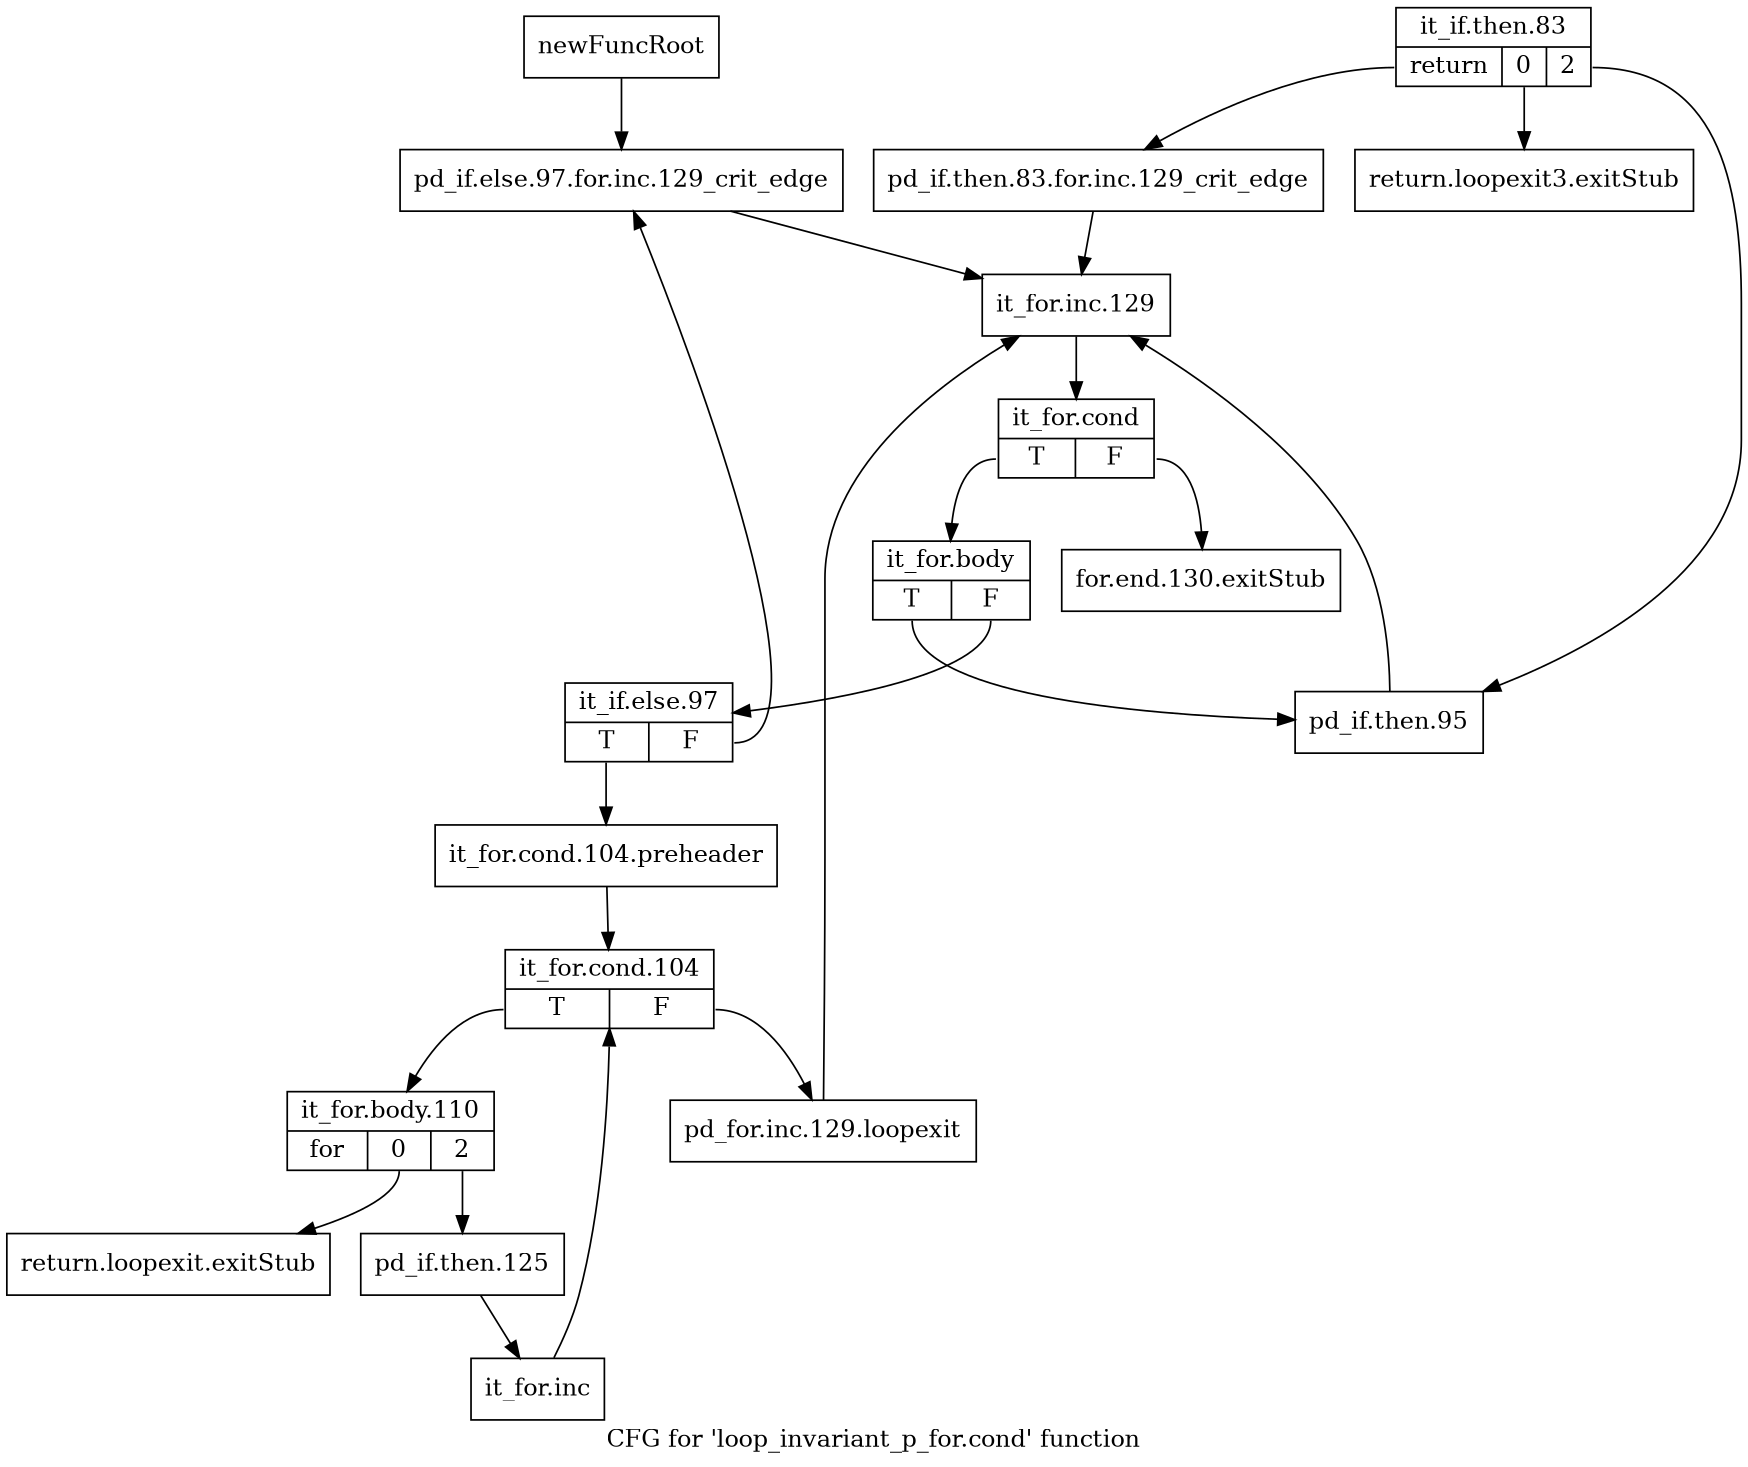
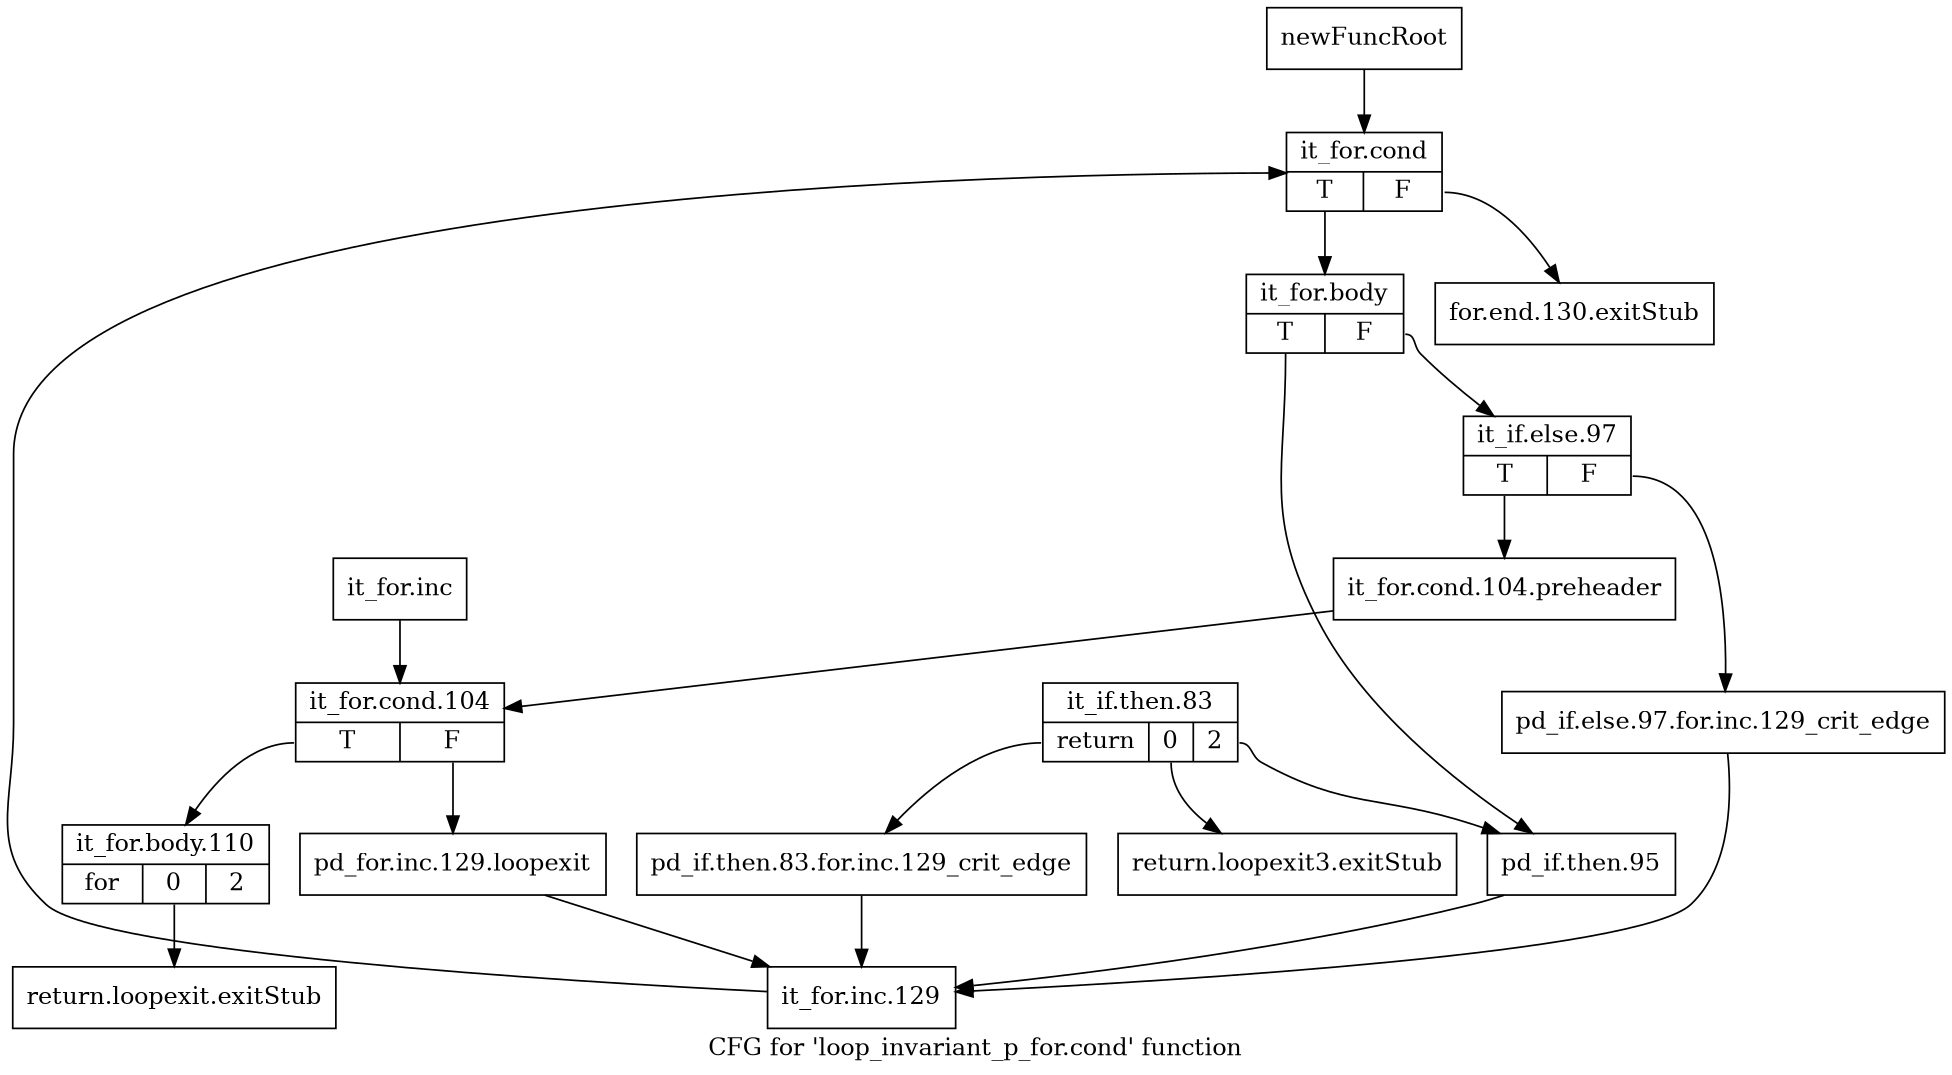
  digraph {
    label="CFG for 'loop_invariant_p_for.cond' function"
    node [shape=record]
    n1 [label="{newFuncRoot}"]
    n2 [label="{it_for.cond|{<s0>T|<s1>F}}"]
    n3 [label="{for.end.130.exitStub}"]
    n4 [label="{it_for.body|{<s0>T|<s1>F}}"]
    n5 [label="{it_if.else.97|{<s0>T|<s1>F}}"]
    n6 [label="{pd_if.then.95}"]
    n7 [label="{return.loopexit.exitStub}"]
    n8 [label="{return.loopexit3.exitStub}"]
    n9 [label="{it_if.then.83|{<s0>return|<s1>0|<s2>2}}"]
    n10 [label="{pd_if.then.83.for.inc.129_crit_edge}"]
    n11 [label="{it_for.cond.104.preheader}"]
    n12 [label="{pd_if.else.97.for.inc.129_crit_edge}"]
    n13 [label="{it_for.inc.129}"]
    n14 [label="{it_for.cond.104|{<s0>T|<s1>F}}"]
    n15 [label="{it_for.body.110|{<s0>for|<s1>0|<s2>2}}"]
    n16 [label="{pd_for.inc.129.loopexit}"]
-   n17 [label="{pd_if.then.125}"]
    n18 [label="{it_for.inc}"]
-   n1 -> n12
+   n1 -> n2
    n2 -> n3 [tailport=s1]
    n2 -> n4 [tailport=s0]
    n4 -> n5 [tailport=s1]
    n4 -> n6 [tailport=s0]
    n5 -> n11 [tailport=s0]
    n5 -> n12 [tailport=s1]
    n6 -> n13
    n9 -> n6 [tailport=s2]
    n9 -> n8 [tailport=s1]
    n9 -> n10 [tailport=s0]
    n10 -> n13
    n11 -> n14
    n12 -> n13
    n13 -> n2
    n14 -> n15 [tailport=s0]
    n14 -> n16 [tailport=s1]
    n15 -> n7 [tailport=s1]
-   n15 -> n17 [tailport=s2]
    n16 -> n13
-   n17 -> n18
    n18 -> n14
  }
